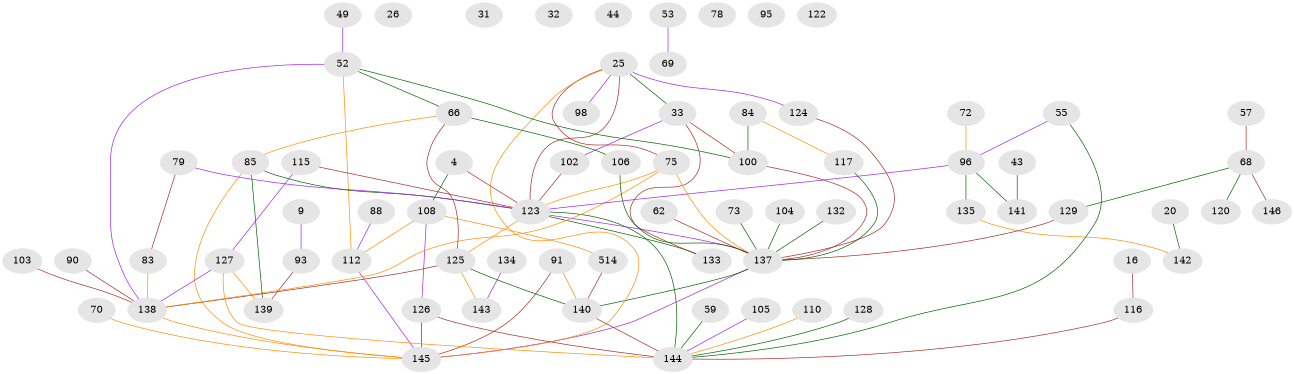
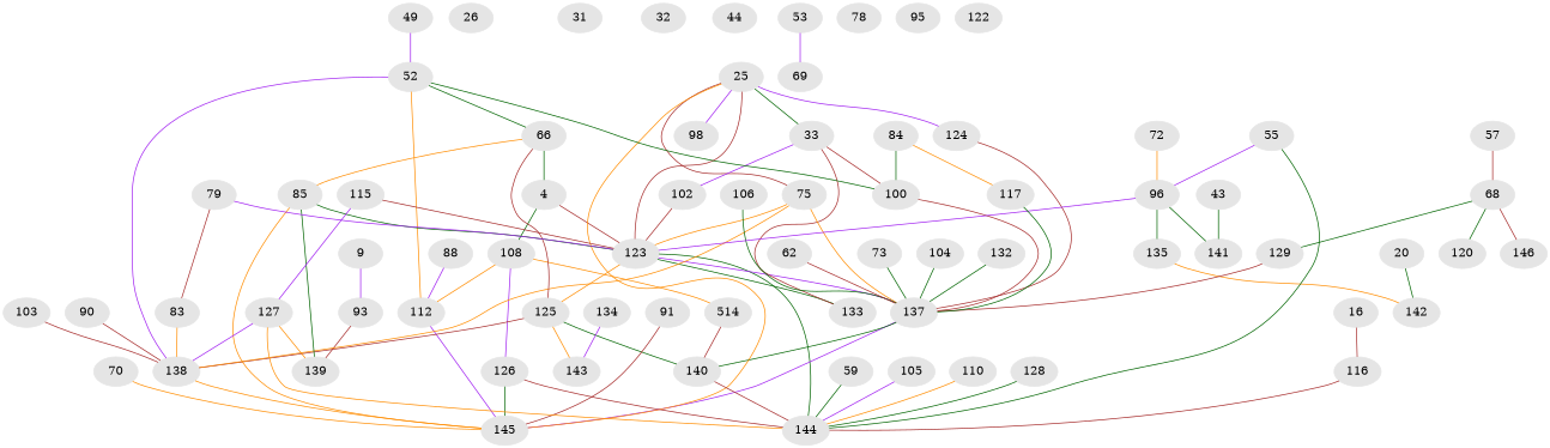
  graph {
    node [color=gray90 style=filled]
    edge [color=darkgreen]
    4
    108
    123 [super="+47+37+118+121+81"]
    112
    n5 [label=514]
    126 [super="+74+99"]
    133
    144 [super="+1+12+92"]
    137 [super="+113+35+77+130+131"]
    125 [super="+67+111"]
    9
    93
    139 [super="+82+71"]
    16
    116
    20
    142
    25 [super="+14"]
    33
    75 [super="+54"]
    98
    124
    145 [super="+23+27"]
    100
    102
    138 [super="+89+136+109"]
    26
    31
    32
    43
    141
    44
    52 [super="+41+40"]
    66 [super="+61"]
    49
    85 [super="+19+50+80"]
    106 [super="+46"]
    53
    69
    96 [super="+87"]
    135
    55
    57
    68
    120
    129
    146 [super="+34"]
    59
    140 [super="+64"]
    62
    143
    70
    72
    73
    78
    79
    83
    84
    117
    88
    90
    91
    95
    103
    104
    105
    110
    115
    127 [super="+5+107"]
    122
    128
    132
    134
    4 -- 108
    4 -- 123 [color=brown]
    108 -- 112 [color=darkorange]
    108 -- n5 [color=darkorange]
    108 -- 126 [color=purple]
    123 -- 133
    123 -- 144 [weight=3]
    123 -- 137 [color=purple weight=2]
    123 -- 125 [color=darkorange weight=2]
    112 -- 145 [color=purple]
    n5 -- 140 [color=brown]
    126 -- 144 [color=brown]
    126 -- 145
    137 -- 145 [color=purple weight=2]
    137 -- 140 [weight=2]
    125 -- 138 [color=brown]
    125 -- 140
    125 -- 143 [color=darkorange]
    9 -- 93 [color=purple]
    93 -- 139 [color=brown]
    16 -- 116 [color=brown]
    116 -- 144 [color=brown]
    20 -- 142
    25 -- 123 [color=brown weight=2]
    25 -- 33
    25 -- 75 [color=brown]
    25 -- 98 [color=purple]
    25 -- 124 [color=purple weight=2]
    25 -- 145 [color=darkorange weight=2]
    33 -- 133 [color=brown]
    33 -- 100 [color=brown]
    33 -- 102 [color=purple]
    75 -- 123 [color=darkorange weight=2]
    75 -- 137 [color=darkorange weight=2]
    75 -- 138 [color=darkorange weight=2]
    124 -- 137 [color=brown]
    100 -- 137 [color=brown]
    102 -- 123 [color=brown]
    138 -- 145 [color=darkorange]
    43 -- 141
    52 -- 112 [color=darkorange]
    52 -- 100
    52 -- 138 [color=purple]
    52 -- 66
    66 -- 125 [color=brown]
    66 -- 85 [color=darkorange]
-   66 -- 106 [weight=2]
+   66 -- 4 [weight=2]
    49 -- 52 [color=purple]
    85 -- 123 [weight=3]
    85 -- 139
    85 -- 145 [color=darkorange weight=2]
    106 -- 137 [weight=2]
    53 -- 69 [color=purple]
    96 -- 123 [color=purple weight=2]
    96 -- 141
    96 -- 135
    135 -- 142 [color=darkorange]
    55 -- 144
    55 -- 96 [color=purple]
    57 -- 68 [color=brown]
    68 -- 120
    68 -- 129
    68 -- 146 [color=brown weight=2]
    129 -- 137 [color=brown]
    59 -- 144
    140 -- 144 [color=brown weight=2]
    62 -- 137 [color=brown]
    70 -- 145 [color=darkorange]
    72 -- 96 [color=darkorange]
    73 -- 137
    79 -- 123 [color=purple]
    79 -- 83 [color=brown]
    83 -- 138 [color=darkorange]
    84 -- 100
    84 -- 117 [color=darkorange]
    117 -- 137
    88 -- 112 [color=purple]
    90 -- 138 [color=brown]
    91 -- 145 [color=brown]
-   91 -- 140 [color=darkorange]
    103 -- 138 [color=brown]
    104 -- 137
    105 -- 144 [color=purple]
    110 -- 144 [color=darkorange]
    115 -- 123 [color=brown]
    115 -- 127 [color=purple]
    127 -- 144 [color=darkorange weight=2]
    127 -- 139 [color=darkorange]
    127 -- 138 [color=purple weight=3]
    128 -- 144
    132 -- 137
    134 -- 143 [color=purple]
  }
